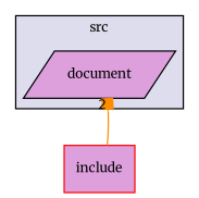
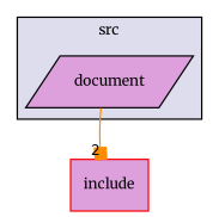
  digraph {
    compound=true
    fontname=Merriweather
    node [fillcolor=plum fontname=Merriweather fontsize=10 style=filled]
    n1 [label=document pencolor=black shape=parallelogram]
    n2 [color=red label=include shape=box]
    subgraph cluster_1 {
      bgcolor="#ddddee"
      fontsize=10
      label=src
      pencolor=black
      n1
    }
-   n2 -> n1 [headlabel=2 labeldistance=1.5 labelfontname=Helvetica labelfontsize=10 color=darkorange style=solid arrowhead=box fontname=Merriweather]
+   n1 -> n2 [headlabel=2 labeldistance=1.5 labelfontname=Helvetica labelfontsize=10 color=darkorange style=solid arrowhead=box fontname=Merriweather]
  }
